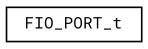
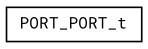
  digraph {
    rankdir=LR
    fontname="Roboto Mono"
-   n1 [color=black fillcolor=white fontname="Roboto Mono" fontsize=10 height=0.2 label=FIO_PORT_t shape=record style=filled width=0.4]
+   n1 [color=black fillcolor=white fontname="Roboto Mono" fontsize=10 height=0.2 label=PORT_PORT_t shape=record style=filled width=0.4]
  }
